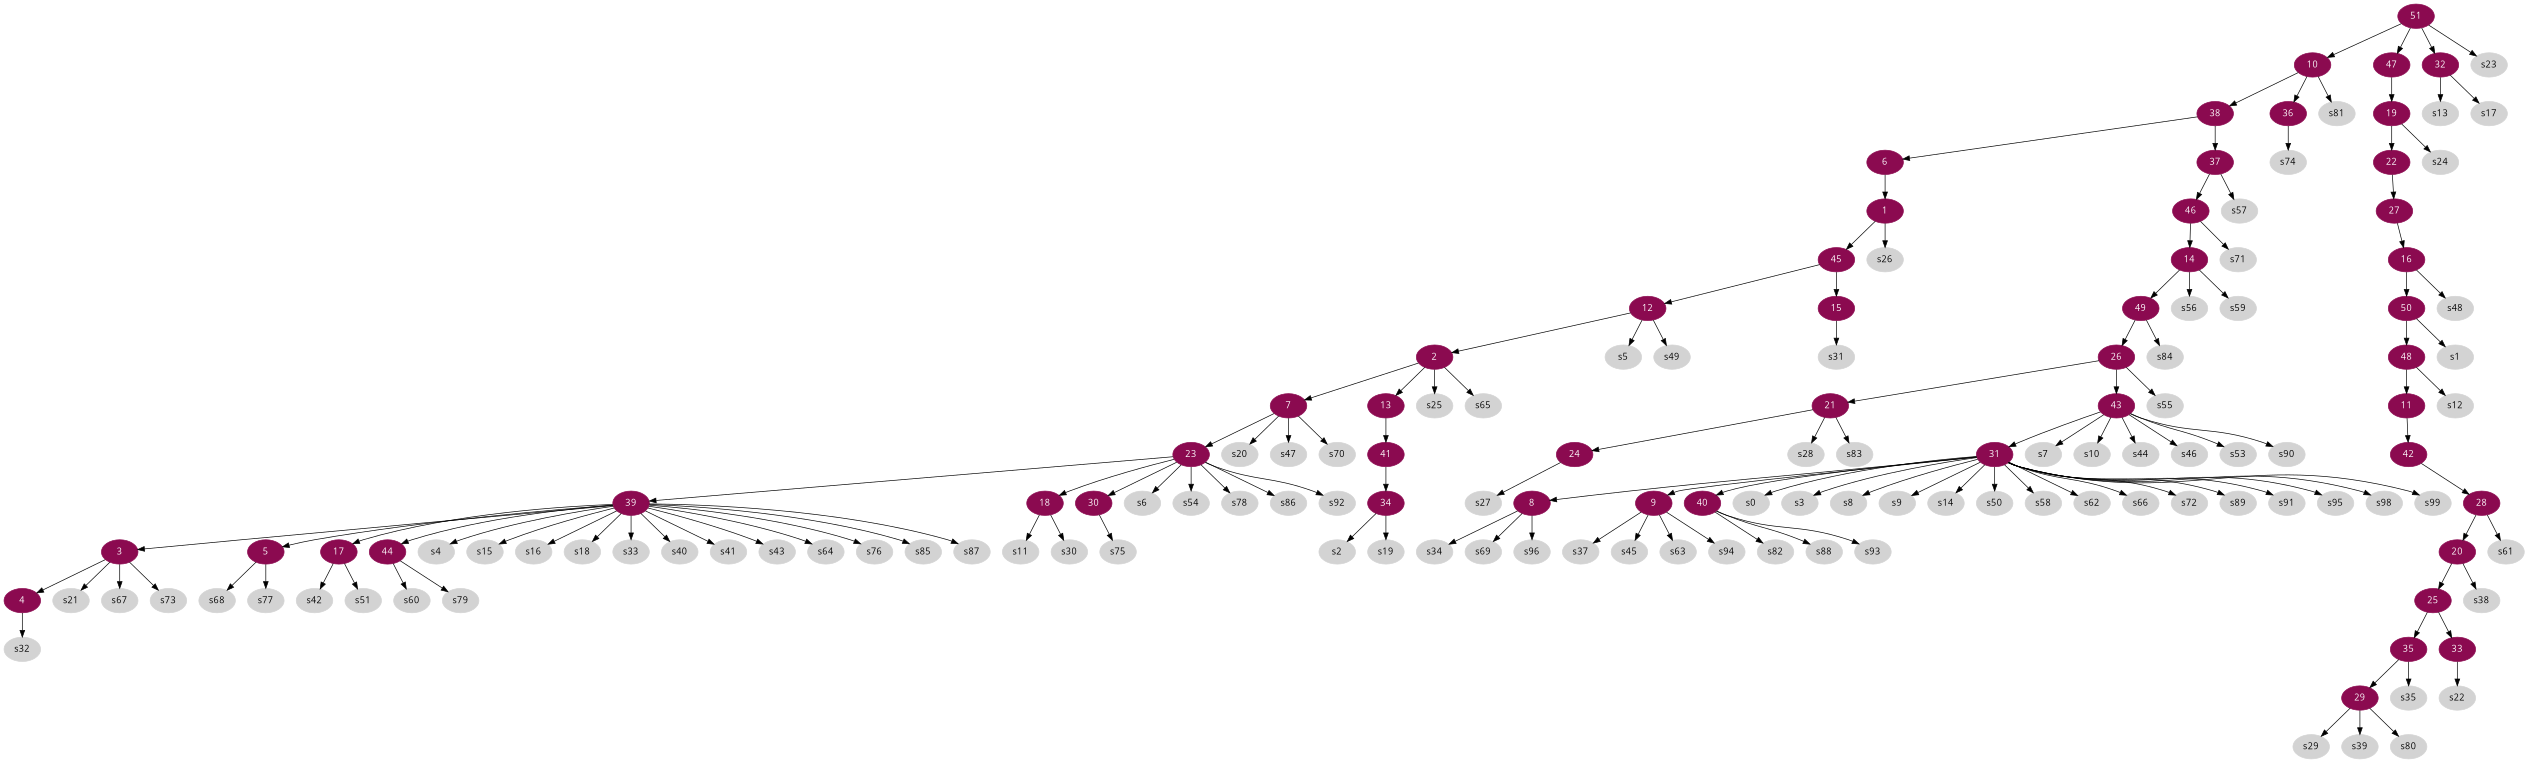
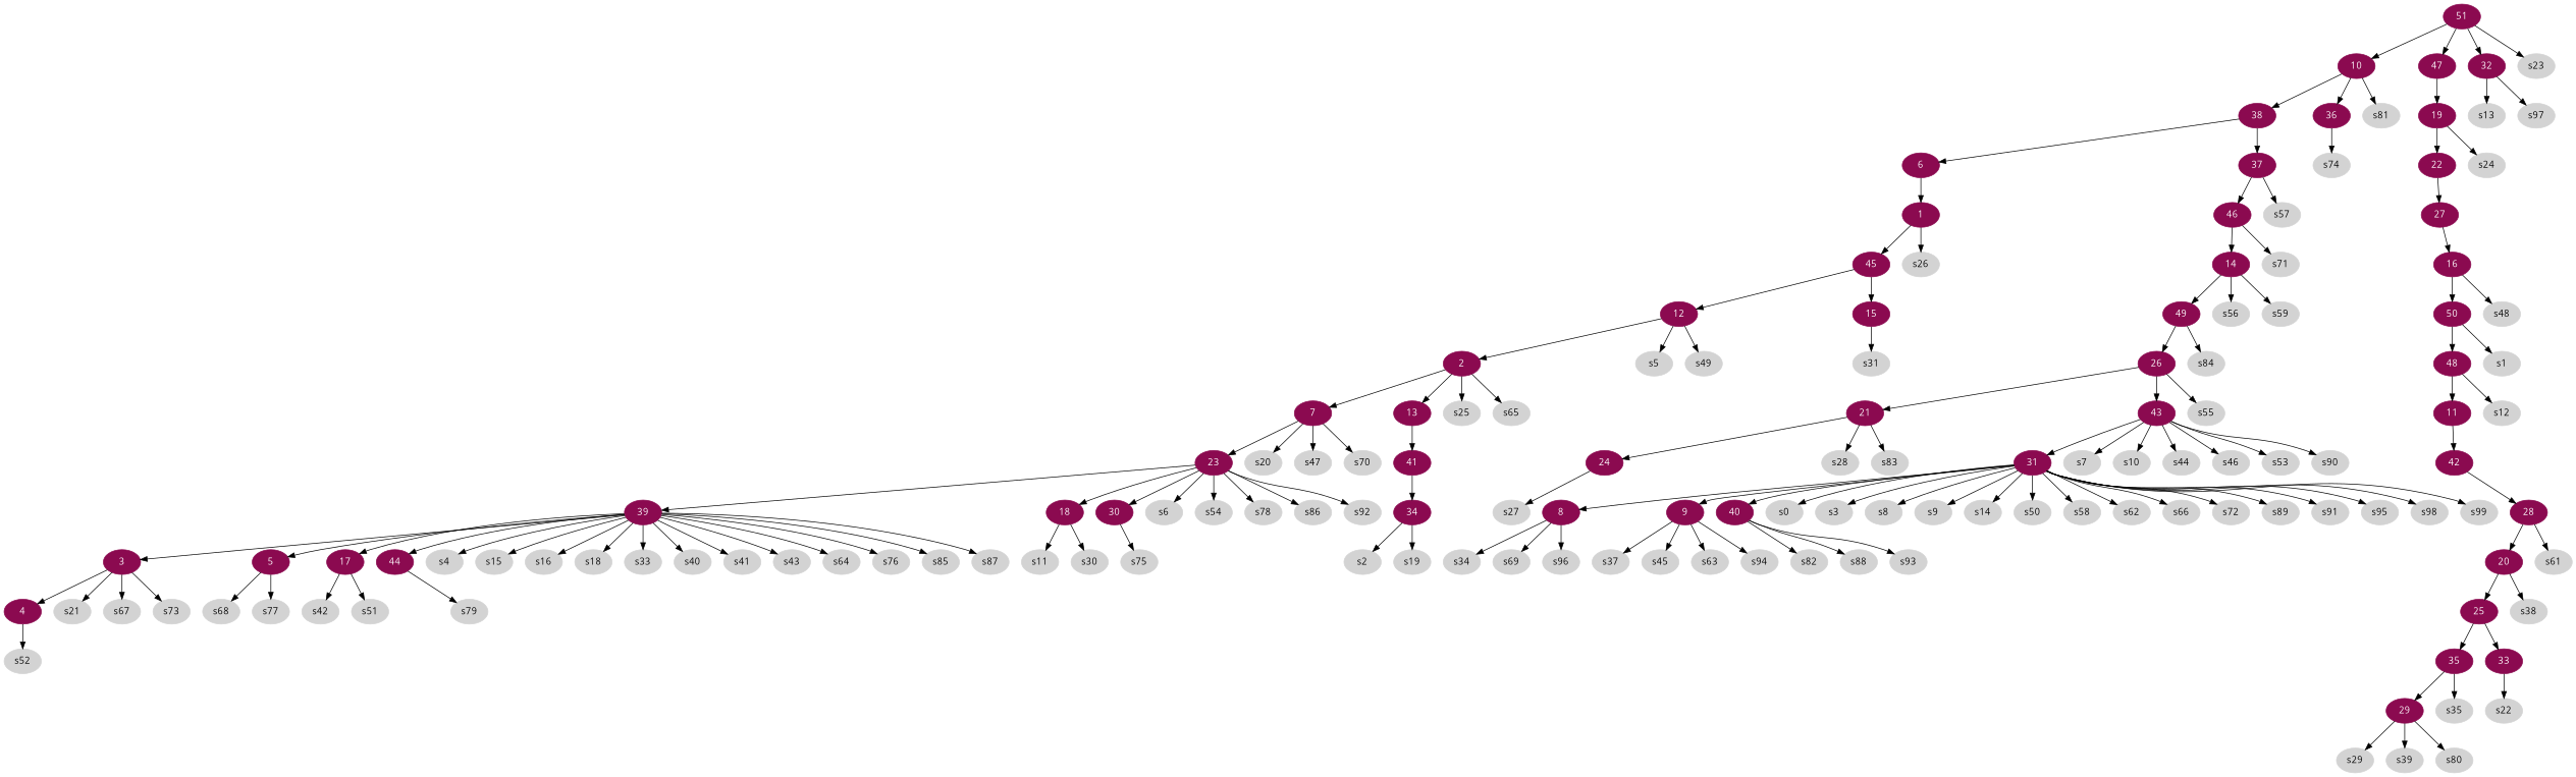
  digraph {
    fontname="Open Sans"
    node [color=lightgrey fontcolor=black fontname="Open Sans" style=filled]
    edge [fontname="Open Sans"]
    6 [color=deeppink4 fontcolor=white]
    1 [color=deeppink4 fontcolor=white]
    45 [color=deeppink4 fontcolor=white]
    s26
    12 [color=deeppink4 fontcolor=white]
    15 [color=deeppink4 fontcolor=white]
    2 [color=deeppink4 fontcolor=white]
    s5
    s49
    7 [color=deeppink4 fontcolor=white]
    13 [color=deeppink4 fontcolor=white]
    s25
    s65
    23 [color=deeppink4 fontcolor=white]
    s20
    s47
    s70
    41 [color=deeppink4 fontcolor=white]
    39 [color=deeppink4 fontcolor=white]
    3 [color=deeppink4 fontcolor=white]
    5 [color=deeppink4 fontcolor=white]
    17 [color=deeppink4 fontcolor=white]
    44 [color=deeppink4 fontcolor=white]
    s4
    s15
    s16
    s18
    s33
    s40
    s41
    s43
    s64
    s76
    s85
    s87
    4 [color=deeppink4 fontcolor=white]
    s21
    s67
    s73
    s68
    s77
    s42
    s51
-   s60
    s79
-   s52 [label=s32]
+   s52
    38 [color=deeppink4 fontcolor=white]
    37 [color=deeppink4 fontcolor=white]
    46 [color=deeppink4 fontcolor=white]
    s57
    18 [color=deeppink4 fontcolor=white]
    30 [color=deeppink4 fontcolor=white]
    s6
    s54
    s78
    s86
    s92
    31 [color=deeppink4 fontcolor=white]
    8 [color=deeppink4 fontcolor=white]
    9 [color=deeppink4 fontcolor=white]
    40 [color=deeppink4 fontcolor=white]
    s0
    s3
    s8
    s9
    s14
    s50
    s58
    s62
    s66
    s72
    s89
    s91
    s95
    s98
    s99
    s34
    s69
    s96
    s37
    s45
    s63
    s94
    s82
    s88
    s93
    51 [color=deeppink4 fontcolor=white]
    10 [color=deeppink4 fontcolor=white]
    47 [color=deeppink4 fontcolor=white]
    32 [color=deeppink4 fontcolor=white]
    s23
    36 [color=deeppink4 fontcolor=white]
    s81
    19 [color=deeppink4 fontcolor=white]
    s13
-   s17
+   s17 [label=s97]
    s74
    48 [color=deeppink4 fontcolor=white]
    11 [color=deeppink4 fontcolor=white]
    s12
    42 [color=deeppink4 fontcolor=white]
    28 [color=deeppink4 fontcolor=white]
    s31
    34 [color=deeppink4 fontcolor=white]
    14 [color=deeppink4 fontcolor=white]
    s71
    49 [color=deeppink4 fontcolor=white]
    s56
    s59
    26 [color=deeppink4 fontcolor=white]
    s84
    27 [color=deeppink4 fontcolor=white]
    16 [color=deeppink4 fontcolor=white]
    50 [color=deeppink4 fontcolor=white]
    s48
    s1
    s11
    s30
    s75
    22 [color=deeppink4 fontcolor=white]
    s24
    20 [color=deeppink4 fontcolor=white]
    s61
    25 [color=deeppink4 fontcolor=white]
    s38
    35 [color=deeppink4 fontcolor=white]
    33 [color=deeppink4 fontcolor=white]
    21 [color=deeppink4 fontcolor=white]
    43 [color=deeppink4 fontcolor=white]
    s55
    24 [color=deeppink4 fontcolor=white]
    s28
    s83
    s7
    s10
    s44
    s46
    s53
    s90
    s27
    29 [color=deeppink4 fontcolor=white]
    s35
    s22
    s29
    s39
    s80
    s2
    s19
    6 -> 1
    1 -> 45
    1 -> s26
    45 -> 12
    45 -> 15
    12 -> 2
    12 -> s5
    12 -> s49
    15 -> s31
    2 -> 7
    2 -> 13
    2 -> s25
    2 -> s65
    7 -> 23
    7 -> s20
    7 -> s47
    7 -> s70
    13 -> 41
    23 -> 39
    23 -> 18
    23 -> 30
    23 -> s6
    23 -> s54
    23 -> s78
    23 -> s86
    23 -> s92
    41 -> 34
    39 -> 3
    39 -> 5
    39 -> 17
    39 -> 44
    39 -> s4
    39 -> s15
    39 -> s16
    39 -> s18
    39 -> s33
    39 -> s40
    39 -> s41
    39 -> s43
    39 -> s64
    39 -> s76
    39 -> s85
    39 -> s87
    3 -> 4
    3 -> s21
    3 -> s67
    3 -> s73
    5 -> s68
    5 -> s77
    17 -> s42
    17 -> s51
-   44 -> s60
    44 -> s79
    4 -> s52
    38 -> 6
    38 -> 37
    37 -> 46
    37 -> s57
    46 -> 14
    46 -> s71
    18 -> s11
    18 -> s30
    30 -> s75
    31 -> 8
    31 -> 9
    31 -> 40
    31 -> s0
    31 -> s3
    31 -> s8
    31 -> s9
    31 -> s14
    31 -> s50
    31 -> s58
    31 -> s62
    31 -> s66
    31 -> s72
    31 -> s89
    31 -> s91
    31 -> s95
    31 -> s98
    31 -> s99
    8 -> s34
    8 -> s69
    8 -> s96
    9 -> s37
    9 -> s45
    9 -> s63
    9 -> s94
    40 -> s82
    40 -> s88
    40 -> s93
    51 -> 10
    51 -> 47
    51 -> 32
    51 -> s23
    10 -> 38
    10 -> 36
    10 -> s81
    47 -> 19
    32 -> s13
    32 -> s17
    36 -> s74
    19 -> 22
    19 -> s24
    48 -> 11
    48 -> s12
    11 -> 42
    42 -> 28
    28 -> 20
    28 -> s61
    34 -> s2
    34 -> s19
    14 -> 49
    14 -> s56
    14 -> s59
    49 -> 26
    49 -> s84
    26 -> 21
    26 -> 43
    26 -> s55
    27 -> 16
    16 -> 50
    16 -> s48
    50 -> 48
    50 -> s1
    22 -> 27
    20 -> 25
    20 -> s38
    25 -> 35
    25 -> 33
    35 -> 29
    35 -> s35
    33 -> s22
    21 -> 24
    21 -> s28
    21 -> s83
    43 -> 31
    43 -> s7
    43 -> s10
    43 -> s44
    43 -> s46
    43 -> s53
    43 -> s90
    24 -> s27
    29 -> s29
    29 -> s39
    29 -> s80
  }
